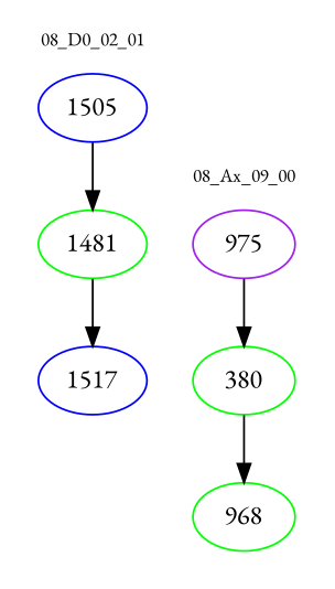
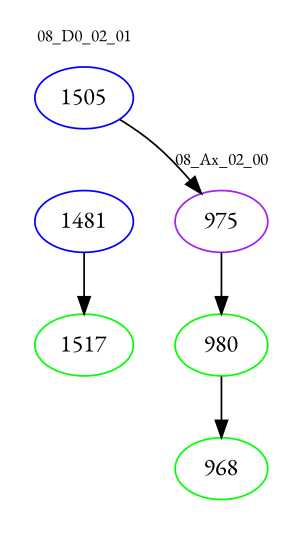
  digraph {
    fontname="EB Garamond"
    node [color=green fontname="EB Garamond"]
    edge [color=black fontname="EB Garamond"]
    n1 [color=purple label=975]
-   n2 [label=380]
+   n2 [label=980]
    n3 [label=968]
    n4 [color=blue label=1505]
-   n5 [label=1481]
-   n6 [color=blue label=1517]
+   n5 [color=blue label=1481]
+   n6 [label=1517]
    subgraph cluster_1 {
      color=white
      fontsize=10
-     label="08_Ax_09_00"
+     label="08_Ax_02_00"
      n1
      n2
      n3
    }
    subgraph cluster_2 {
      color=white
      fontsize=10
      label="08_D0_02_01"
      n4
      n5
      n6
    }
    n1 -> n2
    n2 -> n3
-   n4 -> n5
+   n4 -> n1
    n5 -> n6
  }
